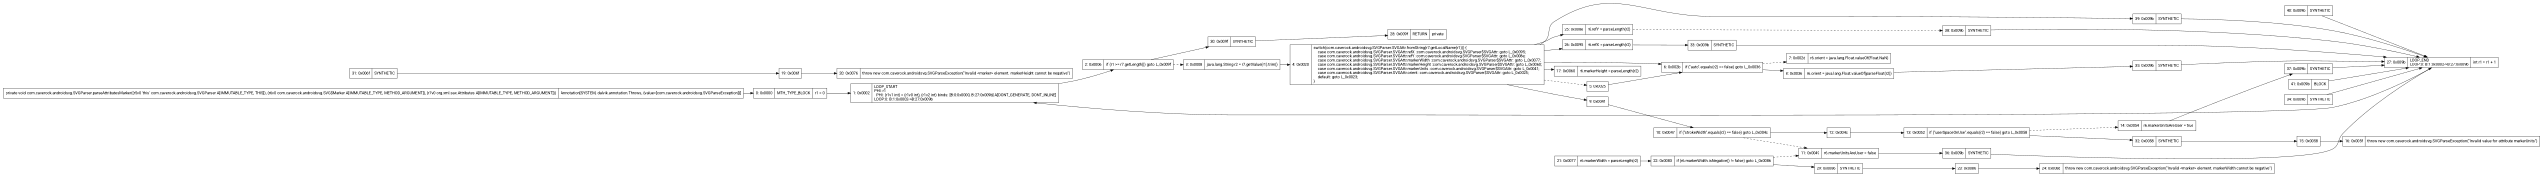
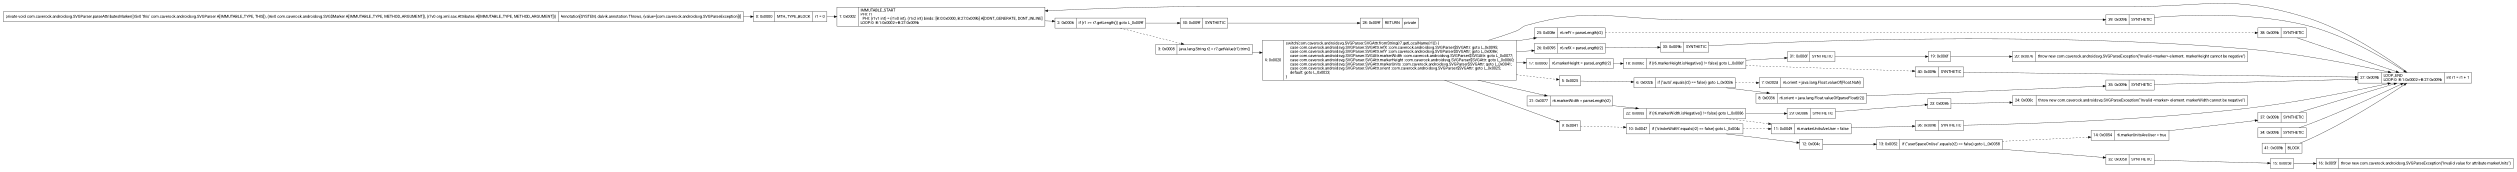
  digraph {
    fontname=Roboto
    rankdir=LR
    node [fontname=Roboto shape=record]
    edge [fontname=Roboto]
    n1 [label="{0\:\ 0x0000|MTH_TYPE_BLOCK\l|r1 = 0\l}"]
-   n2 [label="{1\:\ 0x0002|LOOP_START\lPHI: r1 \l  PHI: (r1v1 int) = (r1v0 int), (r1v2 int) binds: [B:0:0x0000, B:27:0x009b] A[DONT_GENERATE, DONT_INLINE]\lLOOP:0: B:1:0x0002\-\>B:27:0x009b\l}"]
+   n2 [label="{1\:\ 0x0002|IMMUTABLE_START\lPHI: r1 \l  PHI: (r1v1 int) = (r1v0 int), (r1v2 int) binds: [B:0:0x0000, B:27:0x009b] A[DONT_GENERATE, DONT_INLINE]\lLOOP:0: B:1:0x0002\-\>B:27:0x009b\l}"]
    n3 [label="{2\:\ 0x0006|if (r1 \>= r7.getLength()) goto L_0x009f\l}"]
    n4 [label="{3\:\ 0x0008|java.lang.String r2 = r7.getValue(r1).trim()\l}"]
    n5 [label="{30\:\ 0x009f|SYNTHETIC\l}"]
    n6 [label="{4\:\ 0x0020|switch(com.caverock.androidsvg.SVGParser.SVGAttr.fromString(r7.getLocalName(r1))) \{\l    case com.caverock.androidsvg.SVGParser.SVGAttr.refX :com.caverock.androidsvg.SVGParser$SVGAttr: goto L_0x0095;\l    case com.caverock.androidsvg.SVGParser.SVGAttr.refY :com.caverock.androidsvg.SVGParser$SVGAttr: goto L_0x008e;\l    case com.caverock.androidsvg.SVGParser.SVGAttr.markerWidth :com.caverock.androidsvg.SVGParser$SVGAttr: goto L_0x0077;\l    case com.caverock.androidsvg.SVGParser.SVGAttr.markerHeight :com.caverock.androidsvg.SVGParser$SVGAttr: goto L_0x0060;\l    case com.caverock.androidsvg.SVGParser.SVGAttr.markerUnits :com.caverock.androidsvg.SVGParser$SVGAttr: goto L_0x0041;\l    case com.caverock.androidsvg.SVGParser.SVGAttr.orient :com.caverock.androidsvg.SVGParser$SVGAttr: goto L_0x0025;\l    default: goto L_0x0023;\l\}\l}"]
    n7 [label="{28\:\ 0x009f|RETURN\l|private\l}"]
    n8 [label="{5\:\ 0x0025}"]
    n9 [label="{9\:\ 0x0041}"]
    n10 [label="{17\:\ 0x0060|r6.markerHeight = parseLength(r2)\l}"]
    n11 [label="{21\:\ 0x0077|r6.markerWidth = parseLength(r2)\l}"]
    n12 [label="{25\:\ 0x008e|r6.refY = parseLength(r2)\l}"]
    n13 [label="{26\:\ 0x0095|r6.refX = parseLength(r2)\l}"]
    n14 [label="{39\:\ 0x009b|SYNTHETIC\l}"]
    n15 [label="{6\:\ 0x002b|if (\"auto\".equals(r2) == false) goto L_0x0036\l}"]
    n16 [label="{10\:\ 0x0047|if (\"strokeWidth\".equals(r2) == false) goto L_0x004c\l}"]
+   n17 [label="{18\:\ 0x006c|if (r6.markerHeight.isNegative() != false) goto L_0x006f\l}"]
    n18 [label="{22\:\ 0x0083|if (r6.markerWidth.isNegative() != false) goto L_0x0086\l}"]
    n19 [label="{38\:\ 0x009b|SYNTHETIC\l}"]
    n20 [label="{33\:\ 0x009b|SYNTHETIC\l}"]
    n21 [label="{27\:\ 0x009b|LOOP_END\lLOOP:0: B:1:0x0002\-\>B:27:0x009b\l|int r1 = r1 + 1\l}"]
    n22 [label="{7\:\ 0x002d|r6.orient = java.lang.Float.valueOf(Float.NaN)\l}"]
    n23 [label="{8\:\ 0x0036|r6.orient = java.lang.Float.valueOf(parseFloat(r2))\l}"]
    n24 [label="{35\:\ 0x009b|SYNTHETIC\l}"]
    n25 [label="{34\:\ 0x009b|SYNTHETIC\l}"]
    n26 [label="{11\:\ 0x0049|r6.markerUnitsAreUser = false\l}"]
    n27 [label="{12\:\ 0x004c}"]
    n28 [label="{36\:\ 0x009b|SYNTHETIC\l}"]
    n29 [label="{13\:\ 0x0052|if (\"userSpaceOnUse\".equals(r2) == false) goto L_0x0058\l}"]
    n30 [label="{14\:\ 0x0054|r6.markerUnitsAreUser = true\l}"]
    n31 [label="{32\:\ 0x0058|SYNTHETIC\l}"]
    n32 [label="{37\:\ 0x009b|SYNTHETIC\l}"]
    n33 [label="{15\:\ 0x0058}"]
    n34 [label="{16\:\ 0x005f|throw new com.caverock.androidsvg.SVGParseException(\"Invalid value for attribute markerUnits\")\l}"]
    n35 [label="{31\:\ 0x006f|SYNTHETIC\l}"]
    n36 [label="{40\:\ 0x009b|SYNTHETIC\l}"]
    n37 [label="{19\:\ 0x006f}"]
    n38 [label="{20\:\ 0x0076|throw new com.caverock.androidsvg.SVGParseException(\"Invalid \<marker\> element. markerHeight cannot be negative\")\l}"]
    n39 [label="{29\:\ 0x0086|SYNTHETIC\l}"]
    n40 [label="{23\:\ 0x0086}"]
    n41 [label="{41\:\ 0x009b|BLOCK\l}"]
    n42 [label="{24\:\ 0x008d|throw new com.caverock.androidsvg.SVGParseException(\"Invalid \<marker\> element. markerWidth cannot be negative\")\l}"]
    n43 [label="{private void com.caverock.androidsvg.SVGParser.parseAttributesMarker((r5v0 'this' com.caverock.androidsvg.SVGParser A[IMMUTABLE_TYPE, THIS]), (r6v0 com.caverock.androidsvg.SVG$Marker A[IMMUTABLE_TYPE, METHOD_ARGUMENT]), (r7v0 org.xml.sax.Attributes A[IMMUTABLE_TYPE, METHOD_ARGUMENT]))  | Annotation[SYSTEM, dalvik.annotation.Throws, \{value=[com.caverock.androidsvg.SVGParseException]\}]\l}"]
    n1 -> n2
    n2 -> n3
    n3 -> n4 [style=dashed]
    n3 -> n5
    n4 -> n6
    n5 -> n7
    n6 -> n8 [style=dashed]
    n6 -> n9
    n6 -> n10
-   n6 -> n15
+   n6 -> n11
    n6 -> n12
    n6 -> n13
    n6 -> n14
    n8 -> n15
-   n9 -> n16
+   n9 -> n16 [style=dashed]
+   n10 -> n17
    n11 -> n18
    n12 -> n19 [style=dashed]
    n13 -> n20
    n14 -> n21
    n15 -> n22 [style=dashed]
    n15 -> n23
    n16 -> n26 [style=dashed]
    n16 -> n27
+   n17 -> n35
+   n17 -> n36 [style=dashed]
    n18 -> n26 [style=dashed]
    n18 -> n39
    n19 -> n21
    n20 -> n21
    n21 -> n2
    n23 -> n24
    n24 -> n21
    n25 -> n21
    n26 -> n28
    n27 -> n29
    n28 -> n21
    n29 -> n30 [style=dashed]
    n29 -> n31
    n30 -> n32
    n31 -> n33
    n32 -> n21
    n33 -> n34
    n35 -> n37
    n36 -> n21
    n37 -> n38
    n39 -> n40
    n40 -> n42
    n41 -> n21
    n43 -> n1
  }
